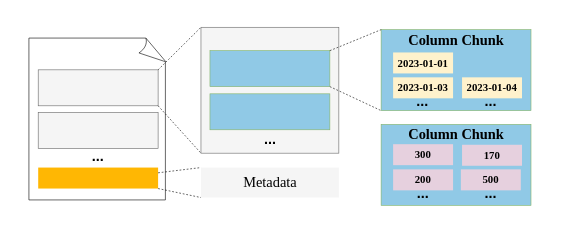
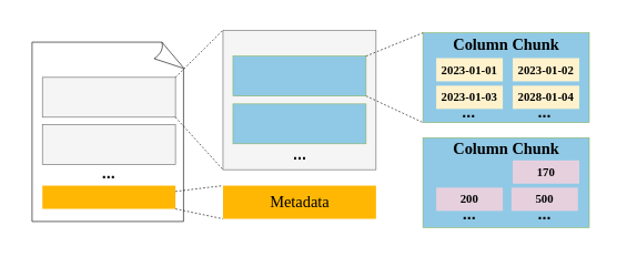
  <mxCell id="0" />
  <mxCell id="1" parent="0" />
  <mxCell id="2" value="" style="whiteSpace=wrap;html=1;shape=mxgraph.basic.document;fillColor=none;" vertex="1" parent="1"><mxGeometry x="47.5" y="63" width="230" height="270" as="geometry" /></mxCell>
  <mxCell id="3" value="" style="rounded=0;whiteSpace=wrap;html=1;strokeColor=none;fillColor=none;" parent="1" vertex="1"><mxGeometry x="20" y="20" width="900" height="360" as="geometry" /></mxCell>
  <mxCell id="4" value="" style="rounded=0;whiteSpace=wrap;html=1;fillColor=#f5f5f5;fontColor=#333333;strokeColor=#666666;fontStyle=0" vertex="1" parent="1"><mxGeometry x="63" y="116" width="200" height="60" as="geometry" /></mxCell>
  <mxCell id="5" value="" style="rounded=0;whiteSpace=wrap;html=1;fillColor=#f5f5f5;fontColor=#333333;strokeColor=#666666;fontStyle=0" vertex="1" parent="1"><mxGeometry x="63" y="187" width="200" height="60" as="geometry" /></mxCell>
  <mxCell id="6" value="&lt;font style=&quot;font-size: 24px;&quot;&gt;&lt;b&gt;...&lt;/b&gt;&lt;/font&gt;" style="text;html=1;strokeColor=none;fillColor=none;align=center;verticalAlign=middle;whiteSpace=wrap;rounded=0;" vertex="1" parent="1"><mxGeometry x="133" y="245" width="60" height="30" as="geometry" /></mxCell>
  <mxCell id="7" value="" style="rounded=0;whiteSpace=wrap;html=1;fillColor=#f5f5f5;fontColor=#333333;strokeColor=#666666;" vertex="1" parent="1"><mxGeometry x="334.5" y="45" width="230" height="210" as="geometry" /></mxCell>
  <mxCell id="8" value="" style="endArrow=none;dashed=1;html=1;rounded=0;exitX=1;exitY=0;exitDx=0;exitDy=0;entryX=0;entryY=0;entryDx=0;entryDy=0;" edge="1" parent="1" source="4" target="7"><mxGeometry width="50" height="50" relative="1" as="geometry"><mxPoint x="738" y="363" as="sourcePoint" /><mxPoint x="788" y="313" as="targetPoint" /></mxGeometry></mxCell>
  <mxCell id="9" value="" style="endArrow=none;dashed=1;html=1;rounded=0;exitX=1;exitY=1;exitDx=0;exitDy=0;entryX=0;entryY=1;entryDx=0;entryDy=0;" edge="1" parent="1" source="4" target="7"><mxGeometry width="50" height="50" relative="1" as="geometry"><mxPoint x="467" y="357" as="sourcePoint" /><mxPoint x="517" y="307" as="targetPoint" /></mxGeometry></mxCell>
  <mxCell id="10" value="" style="rounded=0;whiteSpace=wrap;html=1;fillColor=#FFB703;strokeColor=none;fontStyle=0" vertex="1" parent="1"><mxGeometry x="63" y="279" width="200" height="35" as="geometry" /></mxCell>
  <mxCell id="11" value="" style="rounded=0;whiteSpace=wrap;html=1;fillColor=#90C9E6;strokeColor=#82b366;" vertex="1" parent="1"><mxGeometry x="349.5" y="84" width="200" height="60" as="geometry" /></mxCell>
- <mxCell id="12" value="&lt;font style=&quot;font-size: 24px;&quot; face=&quot;Times New Roman&quot;&gt;Metadata&lt;/font&gt;" style="rounded=0;whiteSpace=wrap;html=1;fillColor=#f5f5f5;strokeColor=none;fontStyle=0;" vertex="1" parent="1"><mxGeometry x="334.5" y="279" width="230" height="50" as="geometry" /></mxCell>
+ <mxCell id="12" value="&lt;font style=&quot;font-size: 24px;&quot; face=&quot;Times New Roman&quot;&gt;Metadata&lt;/font&gt;" style="rounded=0;whiteSpace=wrap;html=1;fillColor=#FFB703;strokeColor=none;fontStyle=0" vertex="1" parent="1"><mxGeometry x="334.5" y="279" width="230" height="50" as="geometry" /></mxCell>
  <mxCell id="13" value="" style="endArrow=none;dashed=1;html=1;rounded=0;exitX=1;exitY=0.25;exitDx=0;exitDy=0;entryX=0;entryY=0;entryDx=0;entryDy=0;" edge="1" parent="1" source="10" target="12"><mxGeometry width="50" height="50" relative="1" as="geometry"><mxPoint x="371" y="132" as="sourcePoint" /><mxPoint x="472" y="78" as="targetPoint" /></mxGeometry></mxCell>
  <mxCell id="14" value="" style="endArrow=none;dashed=1;html=1;rounded=0;exitX=1;exitY=1;exitDx=0;exitDy=0;entryX=0;entryY=1;entryDx=0;entryDy=0;" edge="1" parent="1" source="10" target="12"><mxGeometry width="50" height="50" relative="1" as="geometry"><mxPoint x="371" y="192" as="sourcePoint" /><mxPoint x="472" y="278" as="targetPoint" /></mxGeometry></mxCell>
  <mxCell id="15" value="" style="rounded=0;whiteSpace=wrap;html=1;fillColor=#90C9E6;strokeColor=#82b366;" vertex="1" parent="1"><mxGeometry x="349.5" y="156" width="200" height="60" as="geometry" /></mxCell>
  <mxCell id="16" value="&lt;font style=&quot;font-size: 24px;&quot;&gt;&lt;b&gt;...&lt;/b&gt;&lt;/font&gt;" style="text;html=1;strokeColor=none;fillColor=none;align=center;verticalAlign=middle;whiteSpace=wrap;rounded=0;" vertex="1" parent="1"><mxGeometry x="419.5" y="217" width="60" height="30" as="geometry" /></mxCell>
  <mxCell id="17" value="" style="rounded=0;whiteSpace=wrap;html=1;fillColor=#90C9E6;strokeColor=#82b366;" vertex="1" parent="1"><mxGeometry x="635" y="49" width="250" height="135" as="geometry" /></mxCell>
  <mxCell id="18" value="&lt;font face=&quot;Times New Roman&quot;&gt;&lt;span style=&quot;font-size: 24px;&quot;&gt;&lt;b&gt;Column Chunk&lt;/b&gt;&lt;/span&gt;&lt;/font&gt;" style="text;html=1;strokeColor=none;fillColor=none;align=center;verticalAlign=middle;whiteSpace=wrap;rounded=0;" vertex="1" parent="1"><mxGeometry x="676.75" y="52" width="166.5" height="30" as="geometry" /></mxCell>
  <mxCell id="19" value="" style="endArrow=none;dashed=1;html=1;rounded=0;exitX=1;exitY=0;exitDx=0;exitDy=0;entryX=0;entryY=0;entryDx=0;entryDy=0;" edge="1" parent="1" source="11" target="17"><mxGeometry width="50" height="50" relative="1" as="geometry"><mxPoint x="273" y="126" as="sourcePoint" /><mxPoint x="345" y="55" as="targetPoint" /></mxGeometry></mxCell>
  <mxCell id="20" value="" style="endArrow=none;dashed=1;html=1;rounded=0;exitX=1;exitY=1;exitDx=0;exitDy=0;entryX=0;entryY=1;entryDx=0;entryDy=0;" edge="1" parent="1" source="11" target="17"><mxGeometry width="50" height="50" relative="1" as="geometry"><mxPoint x="273" y="186" as="sourcePoint" /><mxPoint x="345" y="265" as="targetPoint" /></mxGeometry></mxCell>
  <mxCell id="21" value="&lt;font style=&quot;font-size: 18px;&quot; face=&quot;Times New Roman&quot;&gt;&lt;b style=&quot;&quot;&gt;2023-01-01&lt;/b&gt;&lt;/font&gt;" style="rounded=0;whiteSpace=wrap;html=1;fillColor=#FFF2CC;strokeColor=none;" vertex="1" parent="1"><mxGeometry x="655" y="87" width="100" height="35" as="geometry" /></mxCell>
+ <mxCell id="22" value="&lt;font style=&quot;font-size: 18px;&quot; face=&quot;Times New Roman&quot;&gt;&lt;b style=&quot;&quot;&gt;2023-01-02&lt;/b&gt;&lt;/font&gt;" style="rounded=0;whiteSpace=wrap;html=1;fillColor=#FFF2CC;strokeColor=none;" vertex="1" parent="1"><mxGeometry x="770" y="87" width="100" height="35" as="geometry" /></mxCell>
  <mxCell id="23" value="&lt;font style=&quot;font-size: 18px;&quot; face=&quot;Times New Roman&quot;&gt;&lt;b style=&quot;&quot;&gt;2023-01-03&lt;/b&gt;&lt;/font&gt;" style="rounded=0;whiteSpace=wrap;html=1;fillColor=#FFF2CC;strokeColor=none;" vertex="1" parent="1"><mxGeometry x="655" y="128.5" width="100" height="35" as="geometry" /></mxCell>
- <mxCell id="24" value="&lt;font style=&quot;font-size: 18px;&quot; face=&quot;Times New Roman&quot;&gt;&lt;b style=&quot;&quot;&gt;2023-01-04&lt;/b&gt;&lt;/font&gt;" style="rounded=0;whiteSpace=wrap;html=1;fillColor=#FFF2CC;strokeColor=none;" vertex="1" parent="1"><mxGeometry x="770" y="128.5" width="100" height="35" as="geometry" /></mxCell>
+ <mxCell id="24" value="&lt;font style=&quot;font-size: 18px;&quot; face=&quot;Times New Roman&quot;&gt;&lt;b style=&quot;&quot;&gt;2028-01-04&lt;/b&gt;&lt;/font&gt;" style="rounded=0;whiteSpace=wrap;html=1;fillColor=#FFF2CC;strokeColor=none;" vertex="1" parent="1"><mxGeometry x="770" y="128.5" width="100" height="35" as="geometry" /></mxCell>
  <mxCell id="25" value="&lt;font style=&quot;font-size: 24px;&quot;&gt;&lt;b&gt;...&lt;/b&gt;&lt;/font&gt;" style="text;html=1;strokeColor=none;fillColor=none;align=center;verticalAlign=middle;whiteSpace=wrap;rounded=0;" vertex="1" parent="1"><mxGeometry x="673.75" y="154" width="60" height="30" as="geometry" /></mxCell>
  <mxCell id="26" value="&lt;font style=&quot;font-size: 24px;&quot;&gt;&lt;b&gt;...&lt;/b&gt;&lt;/font&gt;" style="text;html=1;strokeColor=none;fillColor=none;align=center;verticalAlign=middle;whiteSpace=wrap;rounded=0;" vertex="1" parent="1"><mxGeometry x="788" y="154" width="60" height="30" as="geometry" /></mxCell>
  <mxCell id="27" value="" style="rounded=0;whiteSpace=wrap;html=1;fillColor=#90C9E6;strokeColor=#82b366;" vertex="1" parent="1"><mxGeometry x="635" y="207" width="250" height="135" as="geometry" /></mxCell>
  <mxCell id="28" value="&lt;font face=&quot;Times New Roman&quot;&gt;&lt;span style=&quot;font-size: 24px;&quot;&gt;&lt;b&gt;Column Chunk&lt;/b&gt;&lt;/span&gt;&lt;/font&gt;" style="text;html=1;strokeColor=none;fillColor=none;align=center;verticalAlign=middle;whiteSpace=wrap;rounded=0;" vertex="1" parent="1"><mxGeometry x="676.75" y="209" width="166.5" height="30" as="geometry" /></mxCell>
- <mxCell id="29" value="&lt;font style=&quot;font-size: 18px;&quot; face=&quot;Times New Roman&quot;&gt;&lt;b style=&quot;&quot;&gt;300&lt;br&gt;&lt;/b&gt;&lt;/font&gt;" style="rounded=0;whiteSpace=wrap;html=1;fillColor=#E6D0DE;strokeColor=none;" vertex="1" parent="1"><mxGeometry x="655" y="240" width="100" height="35" as="geometry" /></mxCell>
  <mxCell id="30" value="&lt;font style=&quot;font-size: 18px;&quot; face=&quot;Times New Roman&quot;&gt;&lt;b style=&quot;&quot;&gt;170&lt;br&gt;&lt;/b&gt;&lt;/font&gt;" style="rounded=0;whiteSpace=wrap;html=1;fillColor=#E6D0DE;strokeColor=none;" vertex="1" parent="1"><mxGeometry x="770" y="241" width="100" height="35" as="geometry" /></mxCell>
  <mxCell id="31" value="&lt;font style=&quot;font-size: 18px;&quot; face=&quot;Times New Roman&quot;&gt;&lt;b style=&quot;&quot;&gt;200&lt;br&gt;&lt;/b&gt;&lt;/font&gt;" style="rounded=0;whiteSpace=wrap;html=1;fillColor=#E6D0DE;strokeColor=none;" vertex="1" parent="1"><mxGeometry x="655" y="282" width="100" height="35" as="geometry" /></mxCell>
  <mxCell id="32" value="&lt;font style=&quot;font-size: 18px;&quot; face=&quot;Times New Roman&quot;&gt;&lt;b style=&quot;&quot;&gt;500&lt;br&gt;&lt;/b&gt;&lt;/font&gt;" style="rounded=0;whiteSpace=wrap;html=1;fillColor=#E6D0DE;strokeColor=none;" vertex="1" parent="1"><mxGeometry x="768" y="282" width="100" height="35" as="geometry" /></mxCell>
  <mxCell id="33" value="&lt;font style=&quot;font-size: 24px;&quot;&gt;&lt;b&gt;...&lt;/b&gt;&lt;/font&gt;" style="text;html=1;strokeColor=none;fillColor=none;align=center;verticalAlign=middle;whiteSpace=wrap;rounded=0;" vertex="1" parent="1"><mxGeometry x="675" y="308" width="60" height="30" as="geometry" /></mxCell>
  <mxCell id="34" value="&lt;font style=&quot;font-size: 24px;&quot;&gt;&lt;b&gt;...&lt;/b&gt;&lt;/font&gt;" style="text;html=1;strokeColor=none;fillColor=none;align=center;verticalAlign=middle;whiteSpace=wrap;rounded=0;" vertex="1" parent="1"><mxGeometry x="788" y="308" width="60" height="30" as="geometry" /></mxCell>
